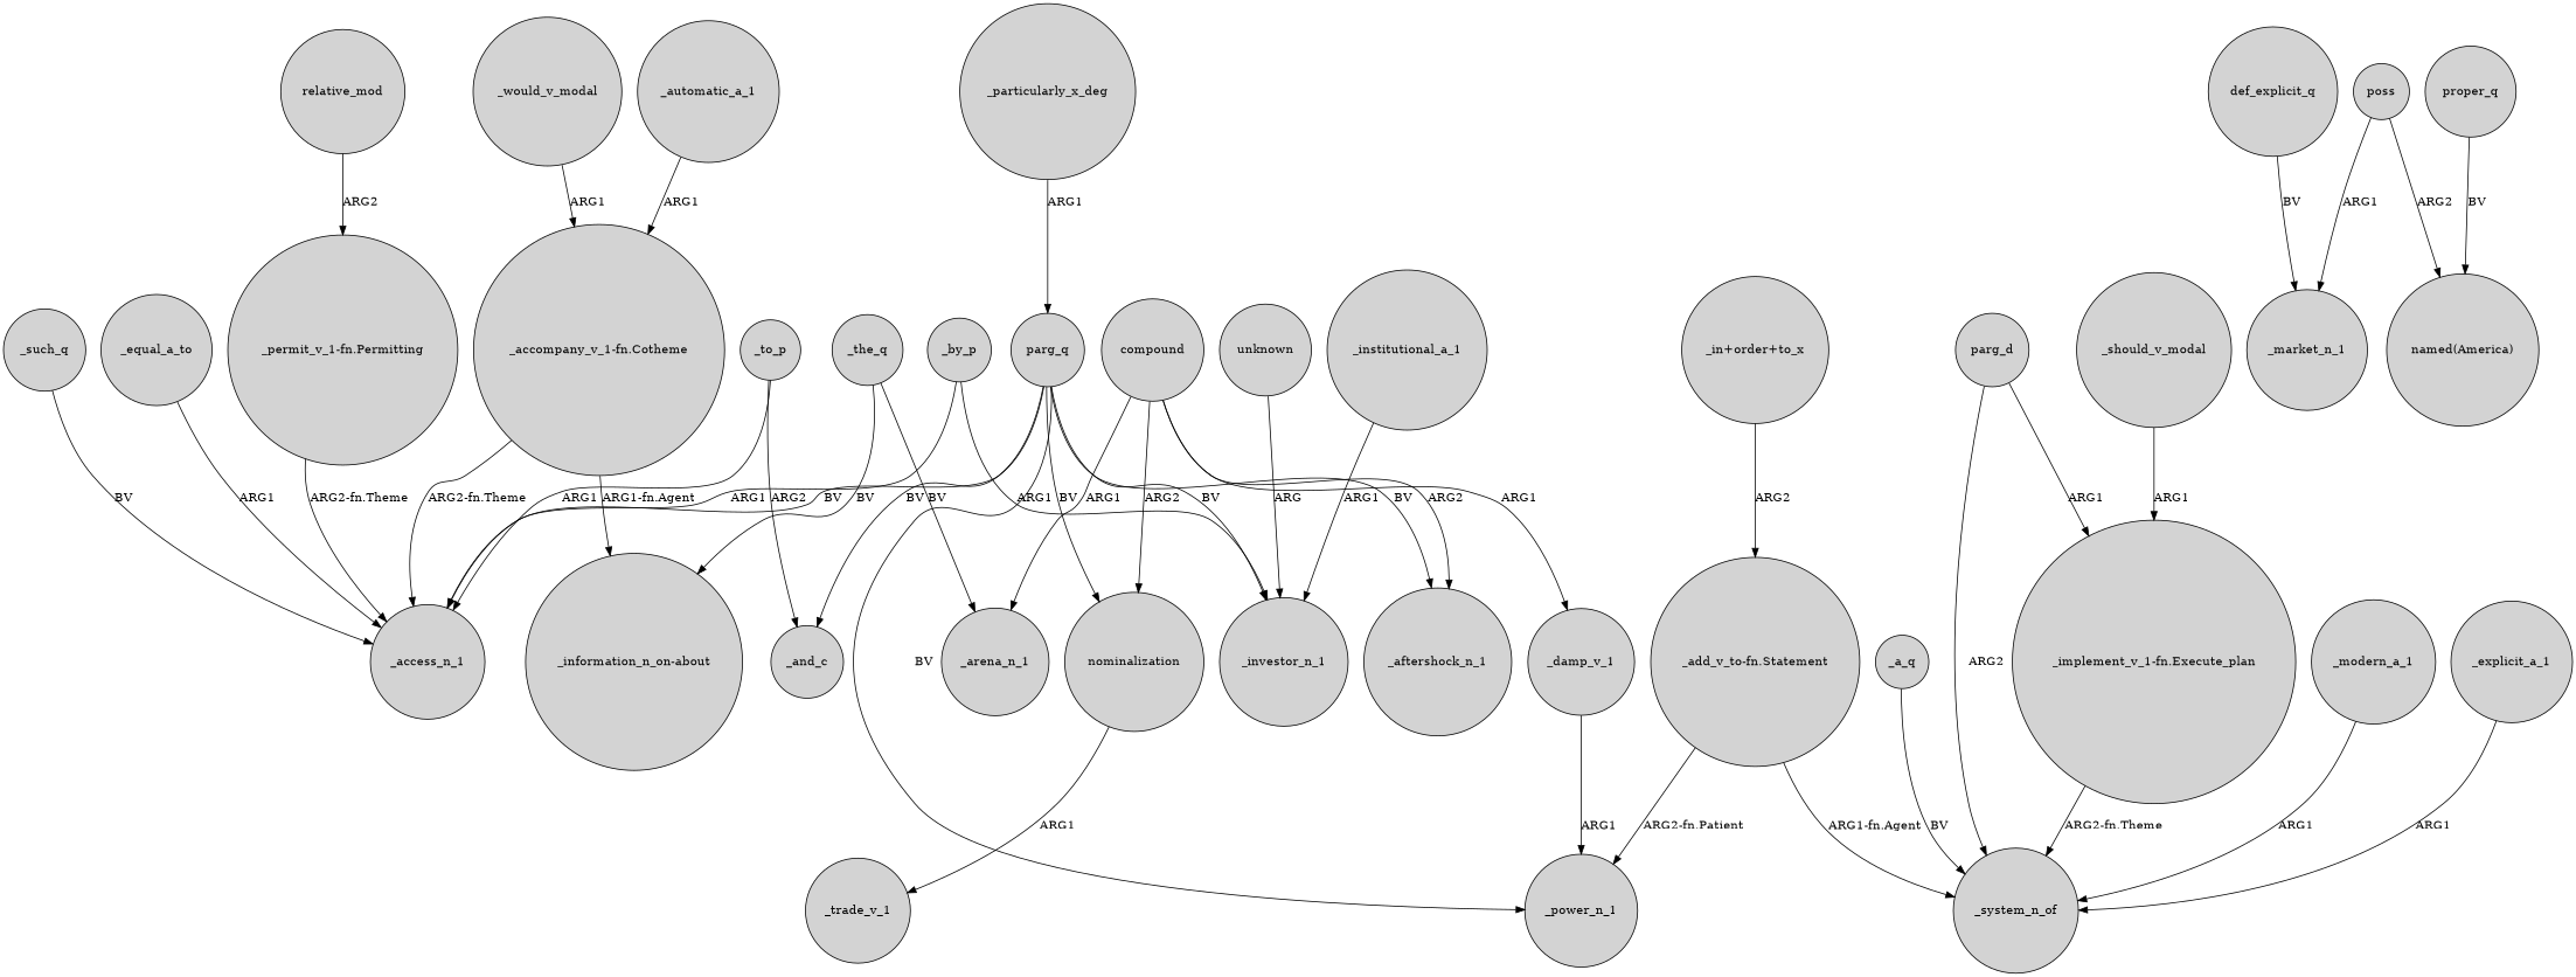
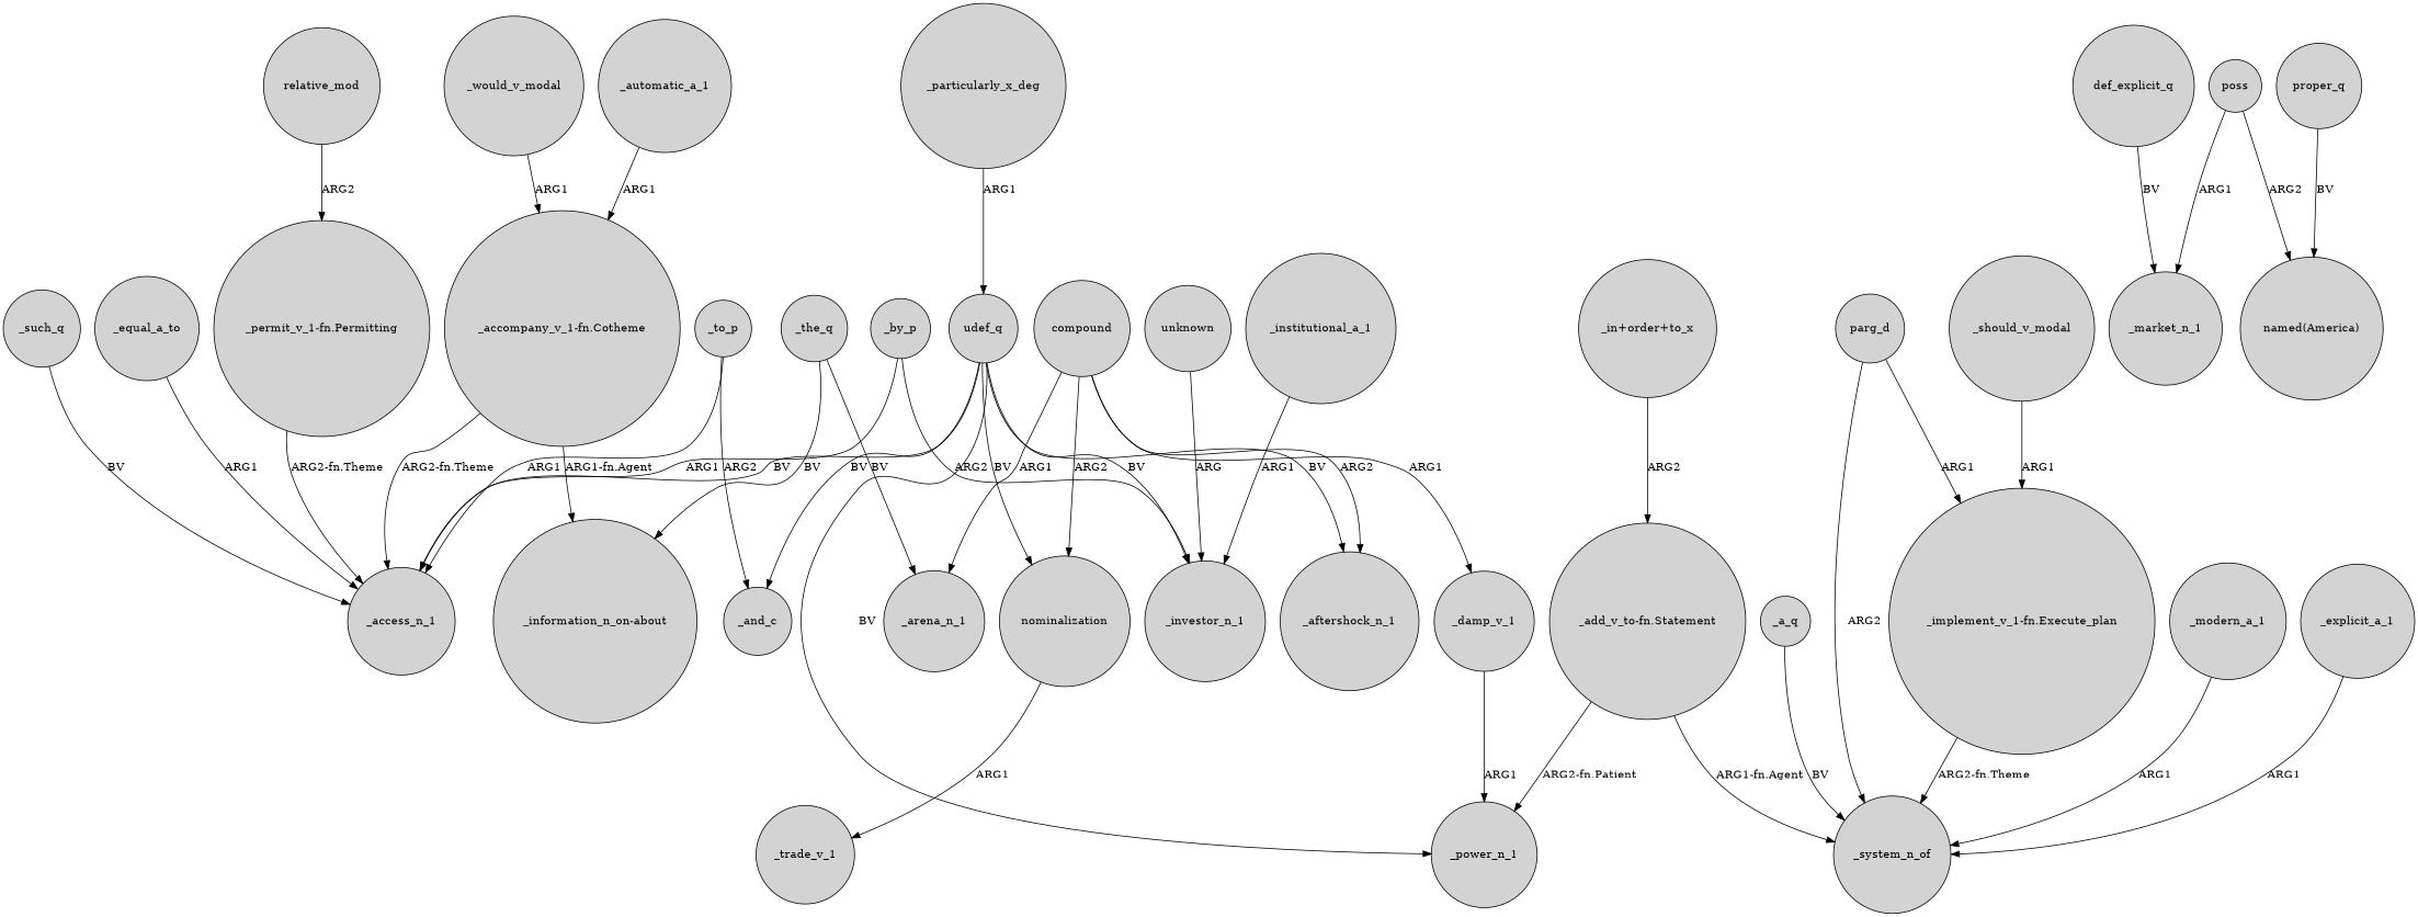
  digraph {
    node [shape=circle style=filled]
    _damp_v_1
    _power_n_1
    relative_mod
    "_permit_v_1-fn.Permitting"
    _access_n_1
    compound
    _aftershock_n_1
    _arena_n_1
    nominalization
    _trade_v_1
    _equal_a_to
-   udef_q [label=parg_q]
+   udef_q
    _investor_n_1
    _and_c
    "_in+order+to_x"
    "_add_v_to-fn.Statement"
    _should_v_modal
    "_implement_v_1-fn.Execute_plan"
    _system_n_of
    _the_q
    "_information_n_on-about"
    parg_d
    def_explicit_q
    _market_n_1
    _to_p
    _such_q
    poss
    "named(America)"
    "_accompany_v_1-fn.Cotheme"
    _modern_a_1
    unknown
    _particularly_x_deg
    n33 [label=_explicit_a_1]
    _institutional_a_1
    _a_q
    _by_p
    _would_v_modal
    _automatic_a_1
    proper_q
    _damp_v_1 -> _power_n_1 [label=ARG1]
    relative_mod -> "_permit_v_1-fn.Permitting" [label=ARG2]
    "_permit_v_1-fn.Permitting" -> _access_n_1 [label="ARG2-fn.Theme"]
    compound -> _damp_v_1 [label=ARG1]
    compound -> _aftershock_n_1 [label=ARG2]
    compound -> _arena_n_1 [label=ARG1]
    compound -> nominalization [label=ARG2]
    nominalization -> _trade_v_1 [label=ARG1]
    _equal_a_to -> _access_n_1 [label=ARG1]
    udef_q -> _power_n_1 [label=BV]
    udef_q -> _access_n_1 [label=BV]
    udef_q -> _aftershock_n_1 [label=BV]
    udef_q -> nominalization [label=BV]
    udef_q -> _investor_n_1 [label=BV]
    udef_q -> _and_c [label=BV]
    "_in+order+to_x" -> "_add_v_to-fn.Statement" [label=ARG2]
    "_add_v_to-fn.Statement" -> _power_n_1 [label="ARG2-fn.Patient"]
    "_add_v_to-fn.Statement" -> _system_n_of [label="ARG1-fn.Agent"]
    _should_v_modal -> "_implement_v_1-fn.Execute_plan" [label=ARG1]
    "_implement_v_1-fn.Execute_plan" -> _system_n_of [label="ARG2-fn.Theme"]
    _the_q -> _arena_n_1 [label=BV]
    _the_q -> "_information_n_on-about" [label=BV]
    parg_d -> "_implement_v_1-fn.Execute_plan" [label=ARG1]
    parg_d -> _system_n_of [label=ARG2]
    def_explicit_q -> _market_n_1 [label=BV]
    _to_p -> _access_n_1 [label=ARG1]
    _to_p -> _and_c [label=ARG2]
    _such_q -> _access_n_1 [label=BV]
    poss -> _market_n_1 [label=ARG1]
    poss -> "named(America)" [label=ARG2]
    "_accompany_v_1-fn.Cotheme" -> _access_n_1 [label="ARG2-fn.Theme"]
    "_accompany_v_1-fn.Cotheme" -> "_information_n_on-about" [label="ARG1-fn.Agent"]
    _modern_a_1 -> _system_n_of [label=ARG1]
    unknown -> _investor_n_1 [label=ARG]
    _particularly_x_deg -> udef_q [label=ARG1]
    n33 -> _system_n_of [label=ARG1]
    _institutional_a_1 -> _investor_n_1 [label=ARG1]
    _a_q -> _system_n_of [label=BV]
    _by_p -> _access_n_1 [label=ARG1]
-   _by_p -> _investor_n_1 [label=ARG1]
+   _by_p -> _investor_n_1 [label=ARG2]
    _would_v_modal -> "_accompany_v_1-fn.Cotheme" [label=ARG1]
    _automatic_a_1 -> "_accompany_v_1-fn.Cotheme" [label=ARG1]
    proper_q -> "named(America)" [label=BV]
  }
